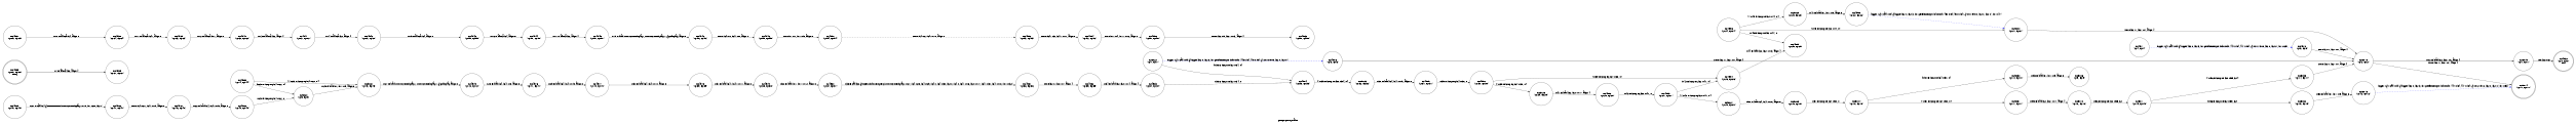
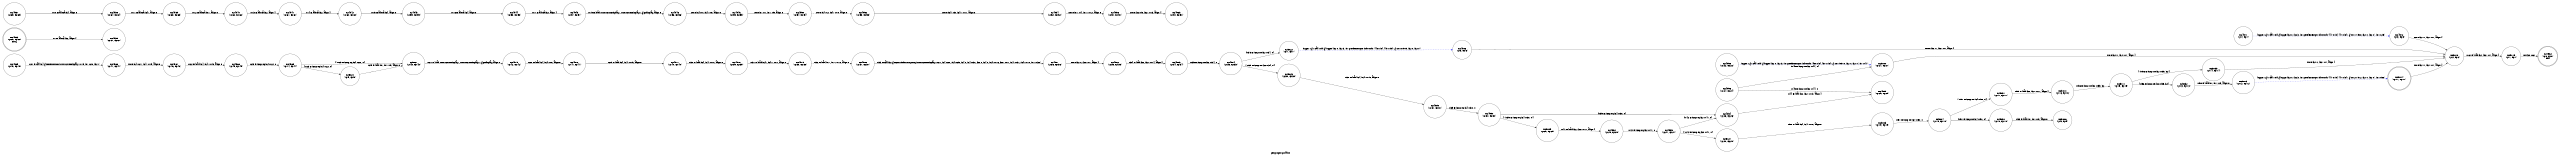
  digraph {
    label=get_property_value
    rankdir=LR
    node [shape=circle]
    n1 [label="N24932\n(rp:0, ep:0)\nexit" shape=doublecircle]
    n2 [label="N24933\n(rp:68, ep:68)\nentry" shape=doublecircle]
    n3 [label="N24935\n(rp:67, ep:67)"]
    n4 [label="N24937\n(rp:65, ep:65)"]
    n5 [label="N24938\n(rp:64, ep:64)"]
    n6 [label="N24939\n(rp:63, ep:63)"]
    n7 [label="N24940\n(rp:62, ep:62)"]
    n8 [label="N24941\n(rp:61, ep:61)"]
    n9 [label="N24942\n(rp:60, ep:60)"]
    n10 [label="N24943\n(rp:59, ep:59)"]
    n11 [label="N24944\n(rp:58, ep:58)"]
    n12 [label="N24945\n(rp:57, ep:57)"]
    n13 [label="N24946\n(rp:56, ep:56)"]
    n14 [label="N24946\n(rp:55, ep:55)"]
    n15 [label="N24950\n(rp:54, ep:54)"]
    n16 [label="N24952\n(rp:53, ep:53)"]
    n17 [label="N24954\n(rp:52, ep:52)"]
    n18 [label="N24956\n(rp:51, ep:51)"]
    n19 [label="N24963\n(rp:50, ep:50)"]
    n20 [label="N24965\n(rp:48, ep:48)"]
    n21 [label="N24966\n(rp:47, ep:47)"]
    n22 [label="N24967\n(rp:46, ep:46)"]
    n23 [label="N24968\n(rp:45, ep:45)"]
    n24 [label="N24969\n(rp:14, ep:44)"]
    n25 [label="N25020\n(rp:5, ep:5)"]
    n26 [label="N25021\n(rp:43, ep:43)"]
    n27 [label="N24975\n(rp:42, ep:42)"]
    n28 [label="N24971\n(rp:4, ep:4)"]
    n29 [label="N24972\n(rp:3, ep:3)"]
    n30 [label="N24976\n(rp:41, ep:41)"]
    n31 [label="N25018\n(rp:2, ep:2)"]
    n32 [label="N25019\n(rp:1, ep:1)"]
    n33 [label="N24977\n(rp:40, ep:40)"]
    n34 [label="N24978\n(rp:39, ep:39)"]
    n35 [label="N24979\n(rp:38, ep:38)"]
    n36 [label="N24980\n(rp:37, ep:37)"]
    n37 [label="N24981\n(rp:36, ep:36)"]
    n38 [label="N24982\n(rp:35, ep:35)"]
    n39 [label="N24983\n(rp:34, ep:34)"]
    n40 [label="N24984\n(rp:33, ep:33)"]
    n41 [label="N25022\n(rp:7, ep:7)"]
    n42 [label="N25023\n(rp:32, ep:32)"]
    n43 [label="N24986\n(rp:6, ep:6)"]
    n44 [label="N24989\n(rp:31, ep:31)"]
    n45 [label="N24990\n(rp:30, ep:30)"]
    n46 [label="N25025\n(rp:29, ep:29)"]
    n47 [label="N24994\n(rp:26, ep:26)"]
    n48 [label="N24992\n(rp:28, ep:28)"]
    n49 [label="N24995\n(rp:25, ep:25)"]
    n50 [label="N24993\n(rp:27, ep:27)"]
    n51 [label="N25027\n(rp:20, ep:20)"]
    n52 [label="N25003\n(rp:19, ep:19)"]
    n53 [label="N25004\n(rp:18, ep:18)"]
    n54 [label="N24996\n(rp:24, ep:24)"]
-   n55 [label="N25029\n(rp:23, ep:23)"]
    n56 [label="N25000\n(rp:21, ep:27)"]
    n57 [label="N24998\n(rp:22, ep:22)"]
    n58 [label="N25030\n(rp:10, ep:10)"]
    n59 [label="N25031\n(rp:17, ep:17)"]
    n60 [label="N25006\n(rp:9, ep:9)"]
    n61 [label="N25010\n(rp:16, ep:16)"]
    n62 [label="N25011\n(rp:15, ep:15)"]
    n63 [label="N25032\n(rp:13, ep:13)"]
    n64 [label="N25033\n(rp:14, ep:14)"]
    n65 [label="N25013\n(rp:12, ep:12)"]
    n66 [label="N25014\n(rp:11, ep:11)" shape=doublecircle]
    n2 -> n3 [label="%7 = alloca i32, align 4"]
    n4 -> n5 [label="%10 = alloca i64, align 8"]
    n5 -> n6 [label="%11 = alloca i64*, align 8"]
    n6 -> n7 [label="%12 = alloca i8**, align 8"]
    n7 -> n8 [label="%13 = alloca i32, align 4"]
    n8 -> n9 [label="%14 = alloca i32, align 4"]
    n9 -> n10 [label="%15 = alloca i64, align 8"]
    n10 -> n11 [label="%16 = alloca i64, align 8"]
    n11 -> n12 [label="%17 = alloca i32, align 4"]
    n12 -> n13 [label="%19 = load %struct._XDisplay*, %struct._XDisplay** @g_display, align 8"]
    n13 -> n14 [label="store i64 %0, i64* %8, align 8"]
    n14 -> n15 [label="store i8* %1, i8** %9, align 8"]
    n15 -> n16 [label="store i64 %2, i64* %10, align 8" style=dashed]
    n16 -> n17 [label="store i64* %3, i64** %11, align 8"]
    n17 -> n18 [label="store i8** %4, i8*** %12, align 8"]
    n18 -> n19 [label="store i32 %5, i32* %13, align 4"]
    n20 -> n21 [label="%21 = call i64 @XInternAtom(%struct._XDisplay* %19, i8* %20, i32 1)"]
    n21 -> n22 [label="store i64 %21, i64* %15, align 8"]
    n22 -> n23 [label="%22 = load i64, i64* %15, align 8"]
-   n23 -> n25 [label="%23 = icmp eq i64 %22, 0"]
+   n23 -> n24 [label="%23 = icmp eq i64 %22, 0"]
    n24 -> n25 [label="[%23 = icmp eq i64 %22, 0]"]
    n24 -> n26 [label="[!(%23 = icmp eq i64 %22, 0)]"]
    n25 -> n26 [label="%25 = load i8*, i8** %9, align 8"]
    n26 -> n27 [label="%27 = load %struct._XDisplay*, %struct._XDisplay** @g_display, align 8"]
    n27 -> n30 [label="%28 = load i64, i64* %8, align 8"]
    n28 -> n29 [color=blue label="logger --@-- call void @logger(i32 0, i32 3, i8* getelementptr inbounds ([47 x i8], [47 x i8]* @.str.17.908, i32 0, i32 0), i8* %25)" style=dashed]
    n29 -> n31 [label="store i32 -1, i32* %7, align 4"]
    n30 -> n33 [label="%29 = load i64, i64* %15, align 8"]
    n31 -> n32 [label="%61 = load i32, i32* %7, align 4"]
    n32 -> n1 [label="ret i32 %61"]
    n33 -> n34 [label="%30 = load i64, i64* %10, align 8"]
    n34 -> n35 [label="%31 = load i64*, i64** %11, align 8"]
    n35 -> n36 [label="%32 = load i8**, i8*** %12, align 8" style=dashed]
    n36 -> n37 [label="%33 = call i32 @XGetWindowProperty(%struct._XDisplay* %27, i64 %28, i64 %29, i64 0, i64 %30, i32 0, i64 0, i64* %16, i32* %17, i64* %31, i64* %18, i8** %32)"]
    n37 -> n38 [label="store i32 0, i32* %7, align 4"]
    n38 -> n39 [label="%34 = load i32, i32* %14, align 4"]
    n39 -> n40 [label="%35 = icmp ne i32 %34, 0"]
-   n41 -> n40 [label="[%35 = icmp ne i32 %34, 0]"]
+   n40 -> n41 [label="[%35 = icmp ne i32 %34, 0]"]
    n40 -> n42 [label="[!(%35 = icmp ne i32 %34, 0)]"]
    n41 -> n43 [color=blue label="logger --@-- call void @logger(i32 0, i32 3, i8* getelementptr inbounds ([48 x i8], [48 x i8]* @.str.18.909, i32 0, i32 0))" style=dashed]
    n42 -> n44 [label="%38 = load i64, i64* %19, align 8"]
    n43 -> n31 [label="store i32 -1, i32* %7, align 4"]
    n44 -> n45 [label="%39 = icmp eq i64 %38, 0"]
    n45 -> n46 [label="[!(%39 = icmp eq i64 %38, 0)]"]
    n45 -> n47 [label="[%39 = icmp eq i64 %38, 0]"]
    n46 -> n48 [label="%41 = load i32, i32* %17, align 4"]
    n47 -> n49 [label="%44 = load i32, i32* %13, align 4"]
    n48 -> n50 [label="%42 = icmp eq i32 %41, 0"]
    n50 -> n47 [label="[%42 = icmp eq i32 %41, 0]"]
    n50 -> n51 [label="[!(%42 = icmp eq i32 %41, 0)]"]
    n51 -> n52 [label="%50 = load i64, i64* %18, align 8"]
    n52 -> n53 [label="%51 = icmp ne i64 %50, 0"]
    n53 -> n58 [label="[%51 = icmp ne i64 %50, 0]"]
    n53 -> n59 [label="[!(%51 = icmp ne i64 %50, 0)]"]
    n54 -> n49 [label="%45 = icmp ne i32 %44, 0"]
-   n54 -> n55 [label="[!(%45 = icmp ne i32 %44, 0)]"]
    n54 -> n56 [label="[%45 = icmp ne i32 %44, 0]"]
-   n55 -> n57 [label="%47 = load i8*, i8** %9, align 8"]
    n56 -> n31 [label="store i32 -1, i32* %7, align 4"]
    n57 -> n56 [color=blue label="logger --@-- call void @logger(i32 0, i32 3, i8* getelementptr inbounds ([50 x i8], [50 x i8]* @.str.19.910, i32 0, i32 0), i8* %47)" style=dashed]
    n58 -> n60 [label="%53 = load i8*, i8** %9, align 8"]
    n59 -> n61 [label="%55 = load i32, i32* %17, align 4"]
    n61 -> n62 [label="%56 = icmp ne i32 %55, 32"]
    n62 -> n63 [label="[%56 = icmp ne i32 %55, 32]"]
    n62 -> n64 [label="[!(%56 = icmp ne i32 %55, 32)]"]
    n63 -> n65 [label="%58 = load i8*, i8** %9, align 8"]
    n64 -> n31 [label="store i32 0, i32* %7, align 4"]
    n65 -> n66 [color=blue label="logger --@-- call void @logger(i32 0, i32 3, i8* getelementptr inbounds ([47 x i8], [47 x i8]* @.str.21.912, i32 0, i32 0), i8* %58)" style=dashed]
-   n31 -> n66 [label="store i32 -1, i32* %7, align 4"]
+   n66 -> n31 [label="store i32 -1, i32* %7, align 4"]
  }
